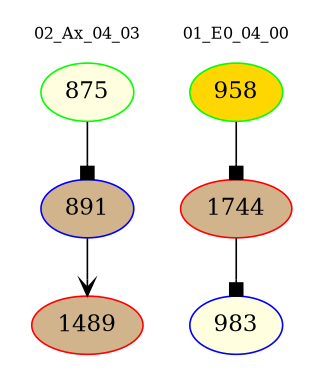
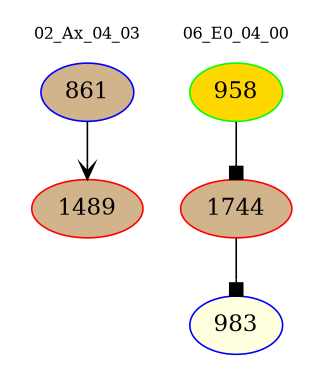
  digraph {
    node [color=green fillcolor=tan style=filled]
    edge [arrowhead=box color=black]
-   n1 [fillcolor=lightyellow label=875]
-   n2 [color=blue label=891]
+   n2 [color=blue label=861]
    n3 [color=red label=1489]
    n4 [fillcolor=gold label=958]
    n5 [color=blue fillcolor=lightyellow label=983]
    n6 [color=red label=1744]
    subgraph cluster_1 {
      color=white
      fontsize=10
      label="02_Ax_04_03"
-     n1
      n2
      n3
    }
    subgraph cluster_2 {
      color=white
      fontsize=10
-     label="01_E0_04_00"
+     label="06_E0_04_00"
      n4
      n5
      n6
    }
-   n1 -> n2
    n2 -> n3 [arrowhead=vee]
    n4 -> n6
    n6 -> n5
  }
